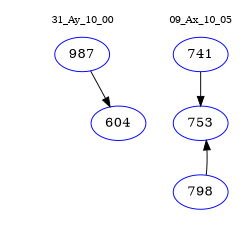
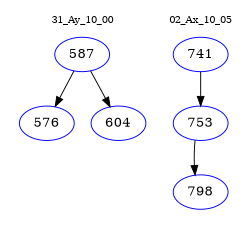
  digraph {
    node [color=blue]
    edge [color=black]
-   n1 [label=987]
+   n1 [label=587]
+   n2 [label=576]
    n3 [label=604]
    n4 [label=753]
    n5 [label=741]
    n6 [label=798]
    subgraph cluster_1 {
      color=white
      fontsize=10
      label="31_Ay_10_00"
      n1
+     n2
      n3
    }
    subgraph cluster_2 {
      color=white
      fontsize=10
-     label="09_Ax_10_05"
+     label="02_Ax_10_05"
      n4
      n5
      n6
    }
+   n1 -> n2
    n1 -> n3
-   n6 -> n4
+   n4 -> n6
    n5 -> n4
  }
